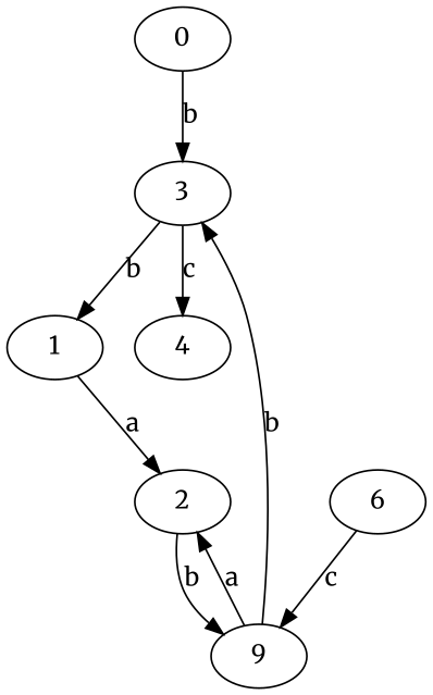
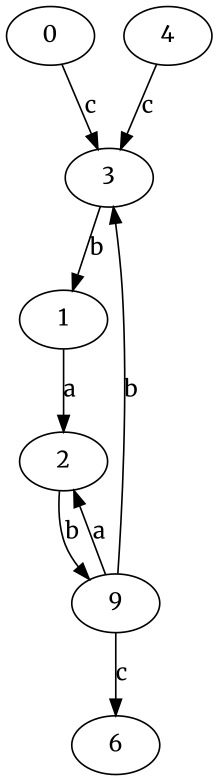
  strict digraph {
    fontname=Merriweather
    node [fontname=Merriweather]
    edge [fontname=Merriweather]
    0
    3
    1
    n4 [label=4]
    2
    9
    6
-   0 -> 3 [label=b]
+   0 -> 3 [label=c]
    3 -> 1 [label=b]
-   3 -> n4 [label=c]
+   n4 -> 3 [label=c]
    1 -> 2 [label=a]
    2 -> 9 [label=b]
    9 -> 3 [label=b]
    9 -> 2 [label=a]
-   6 -> 9 [label=c]
+   9 -> 6 [label=c]
  }
